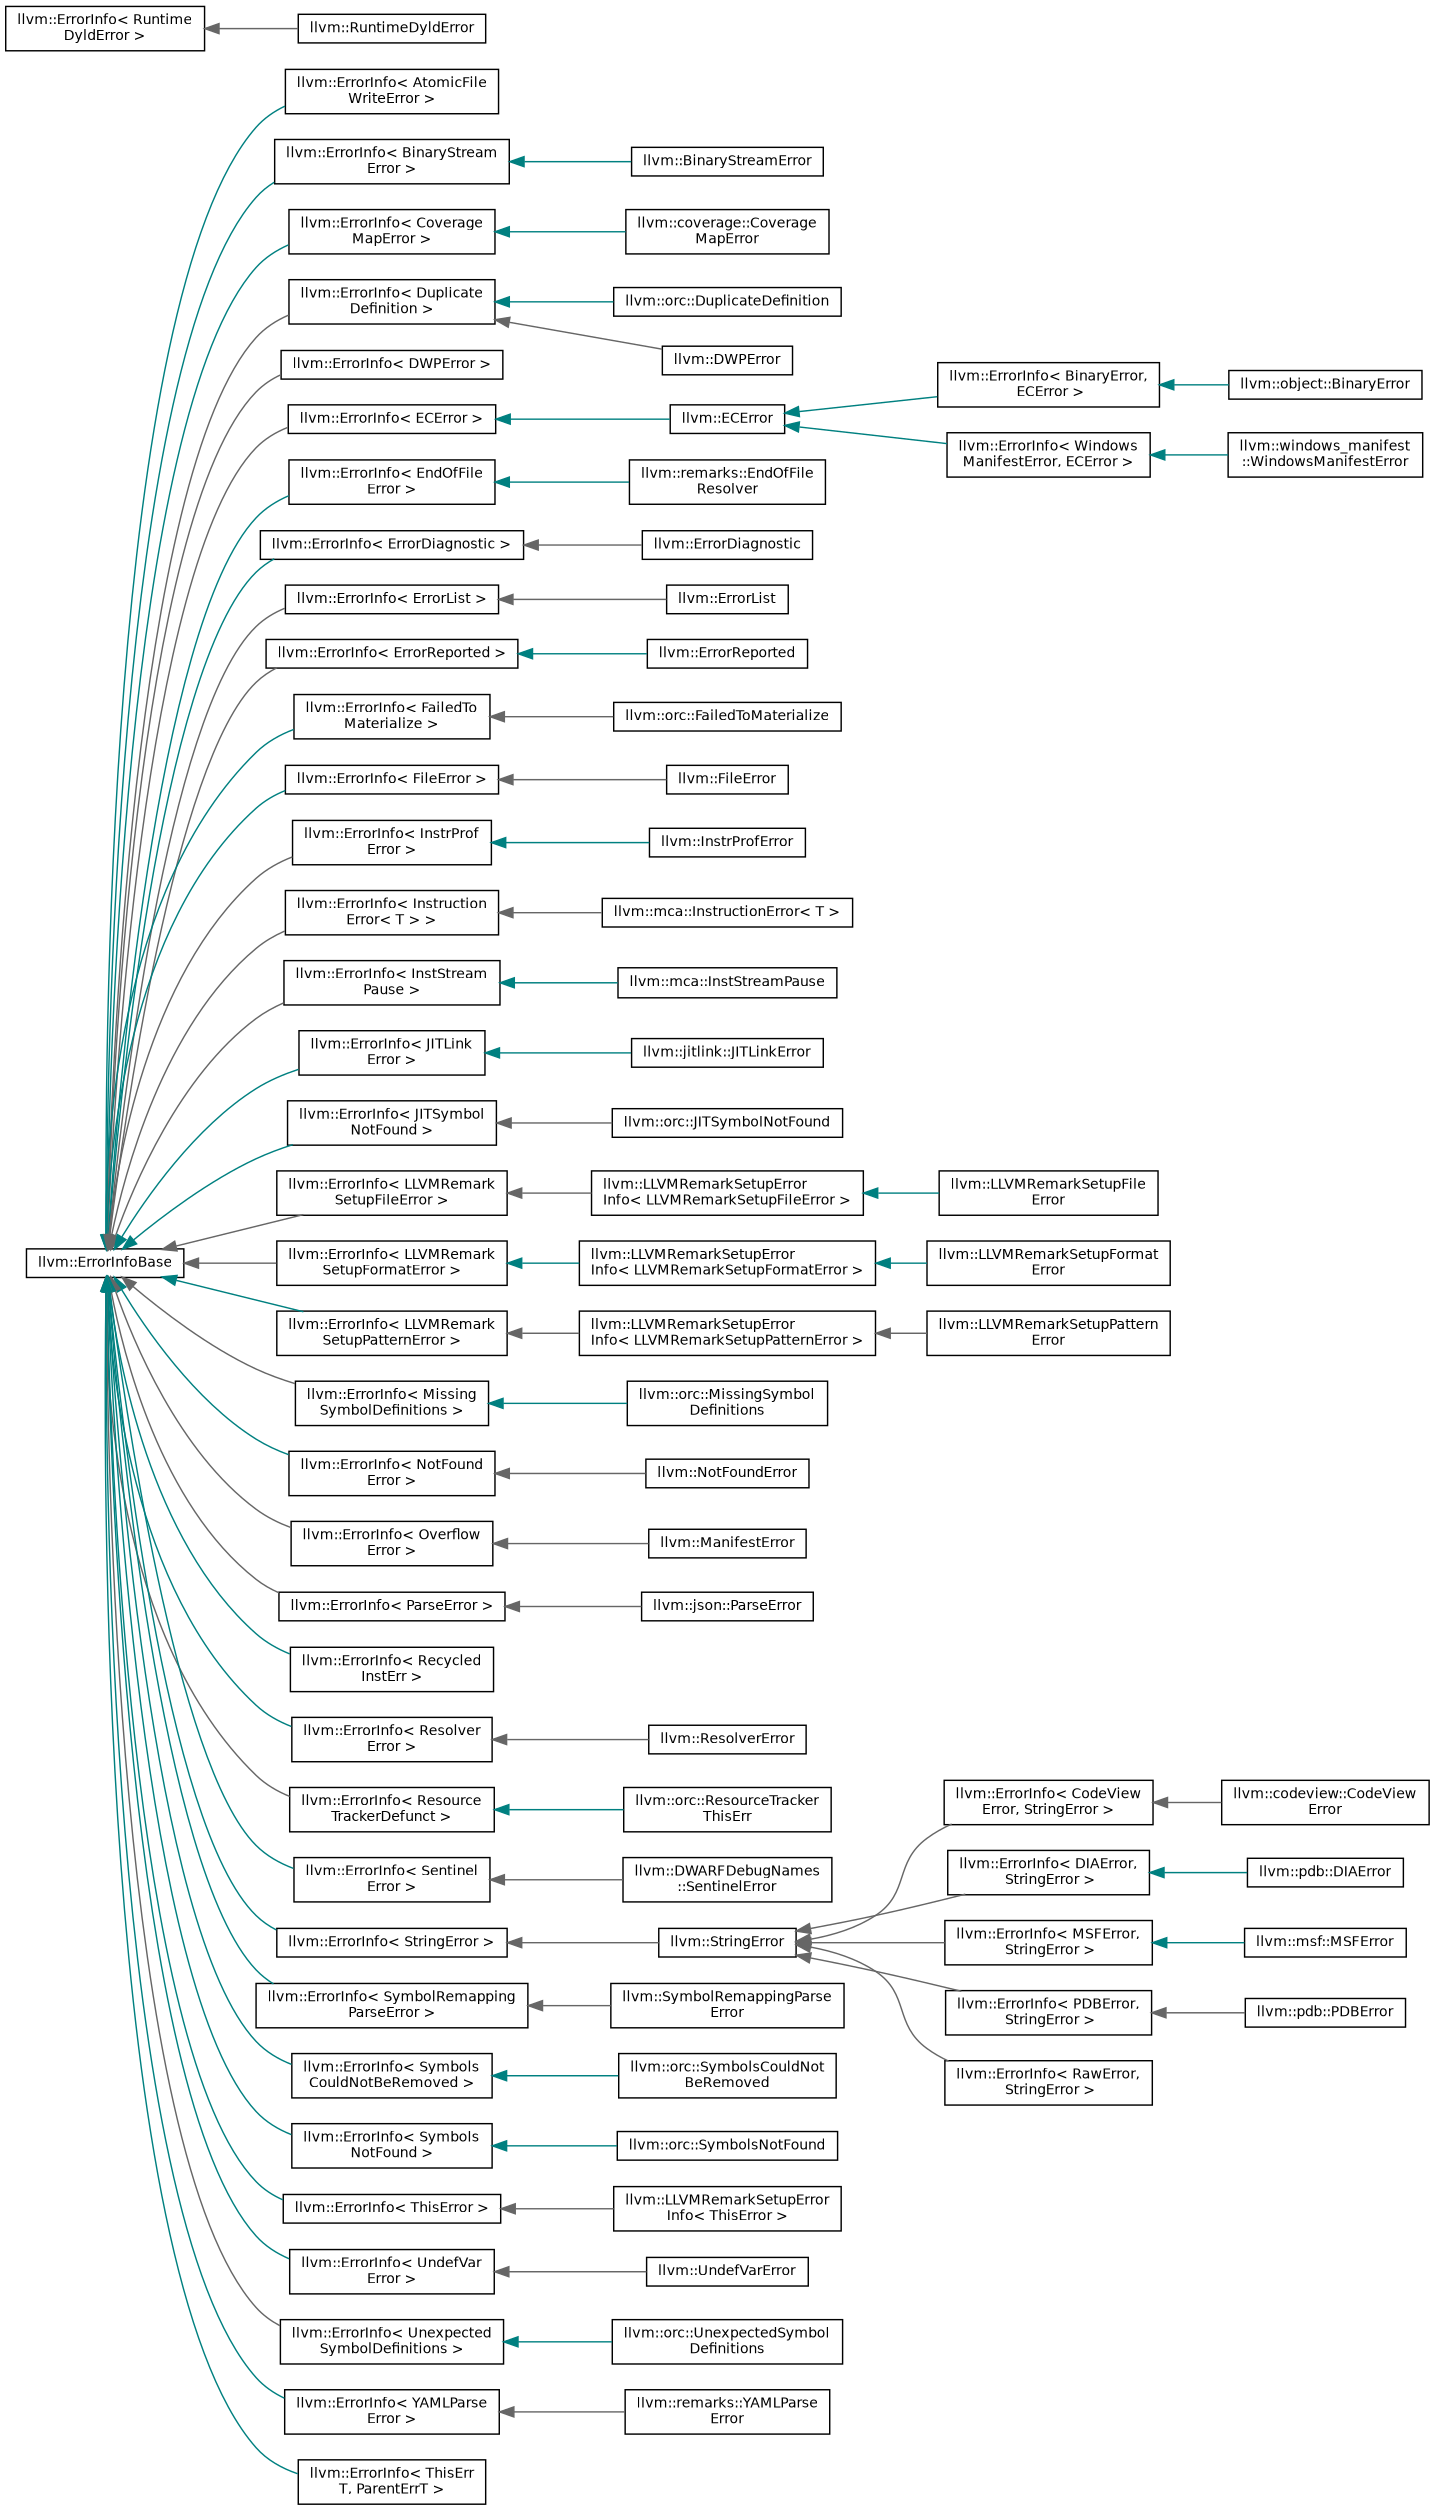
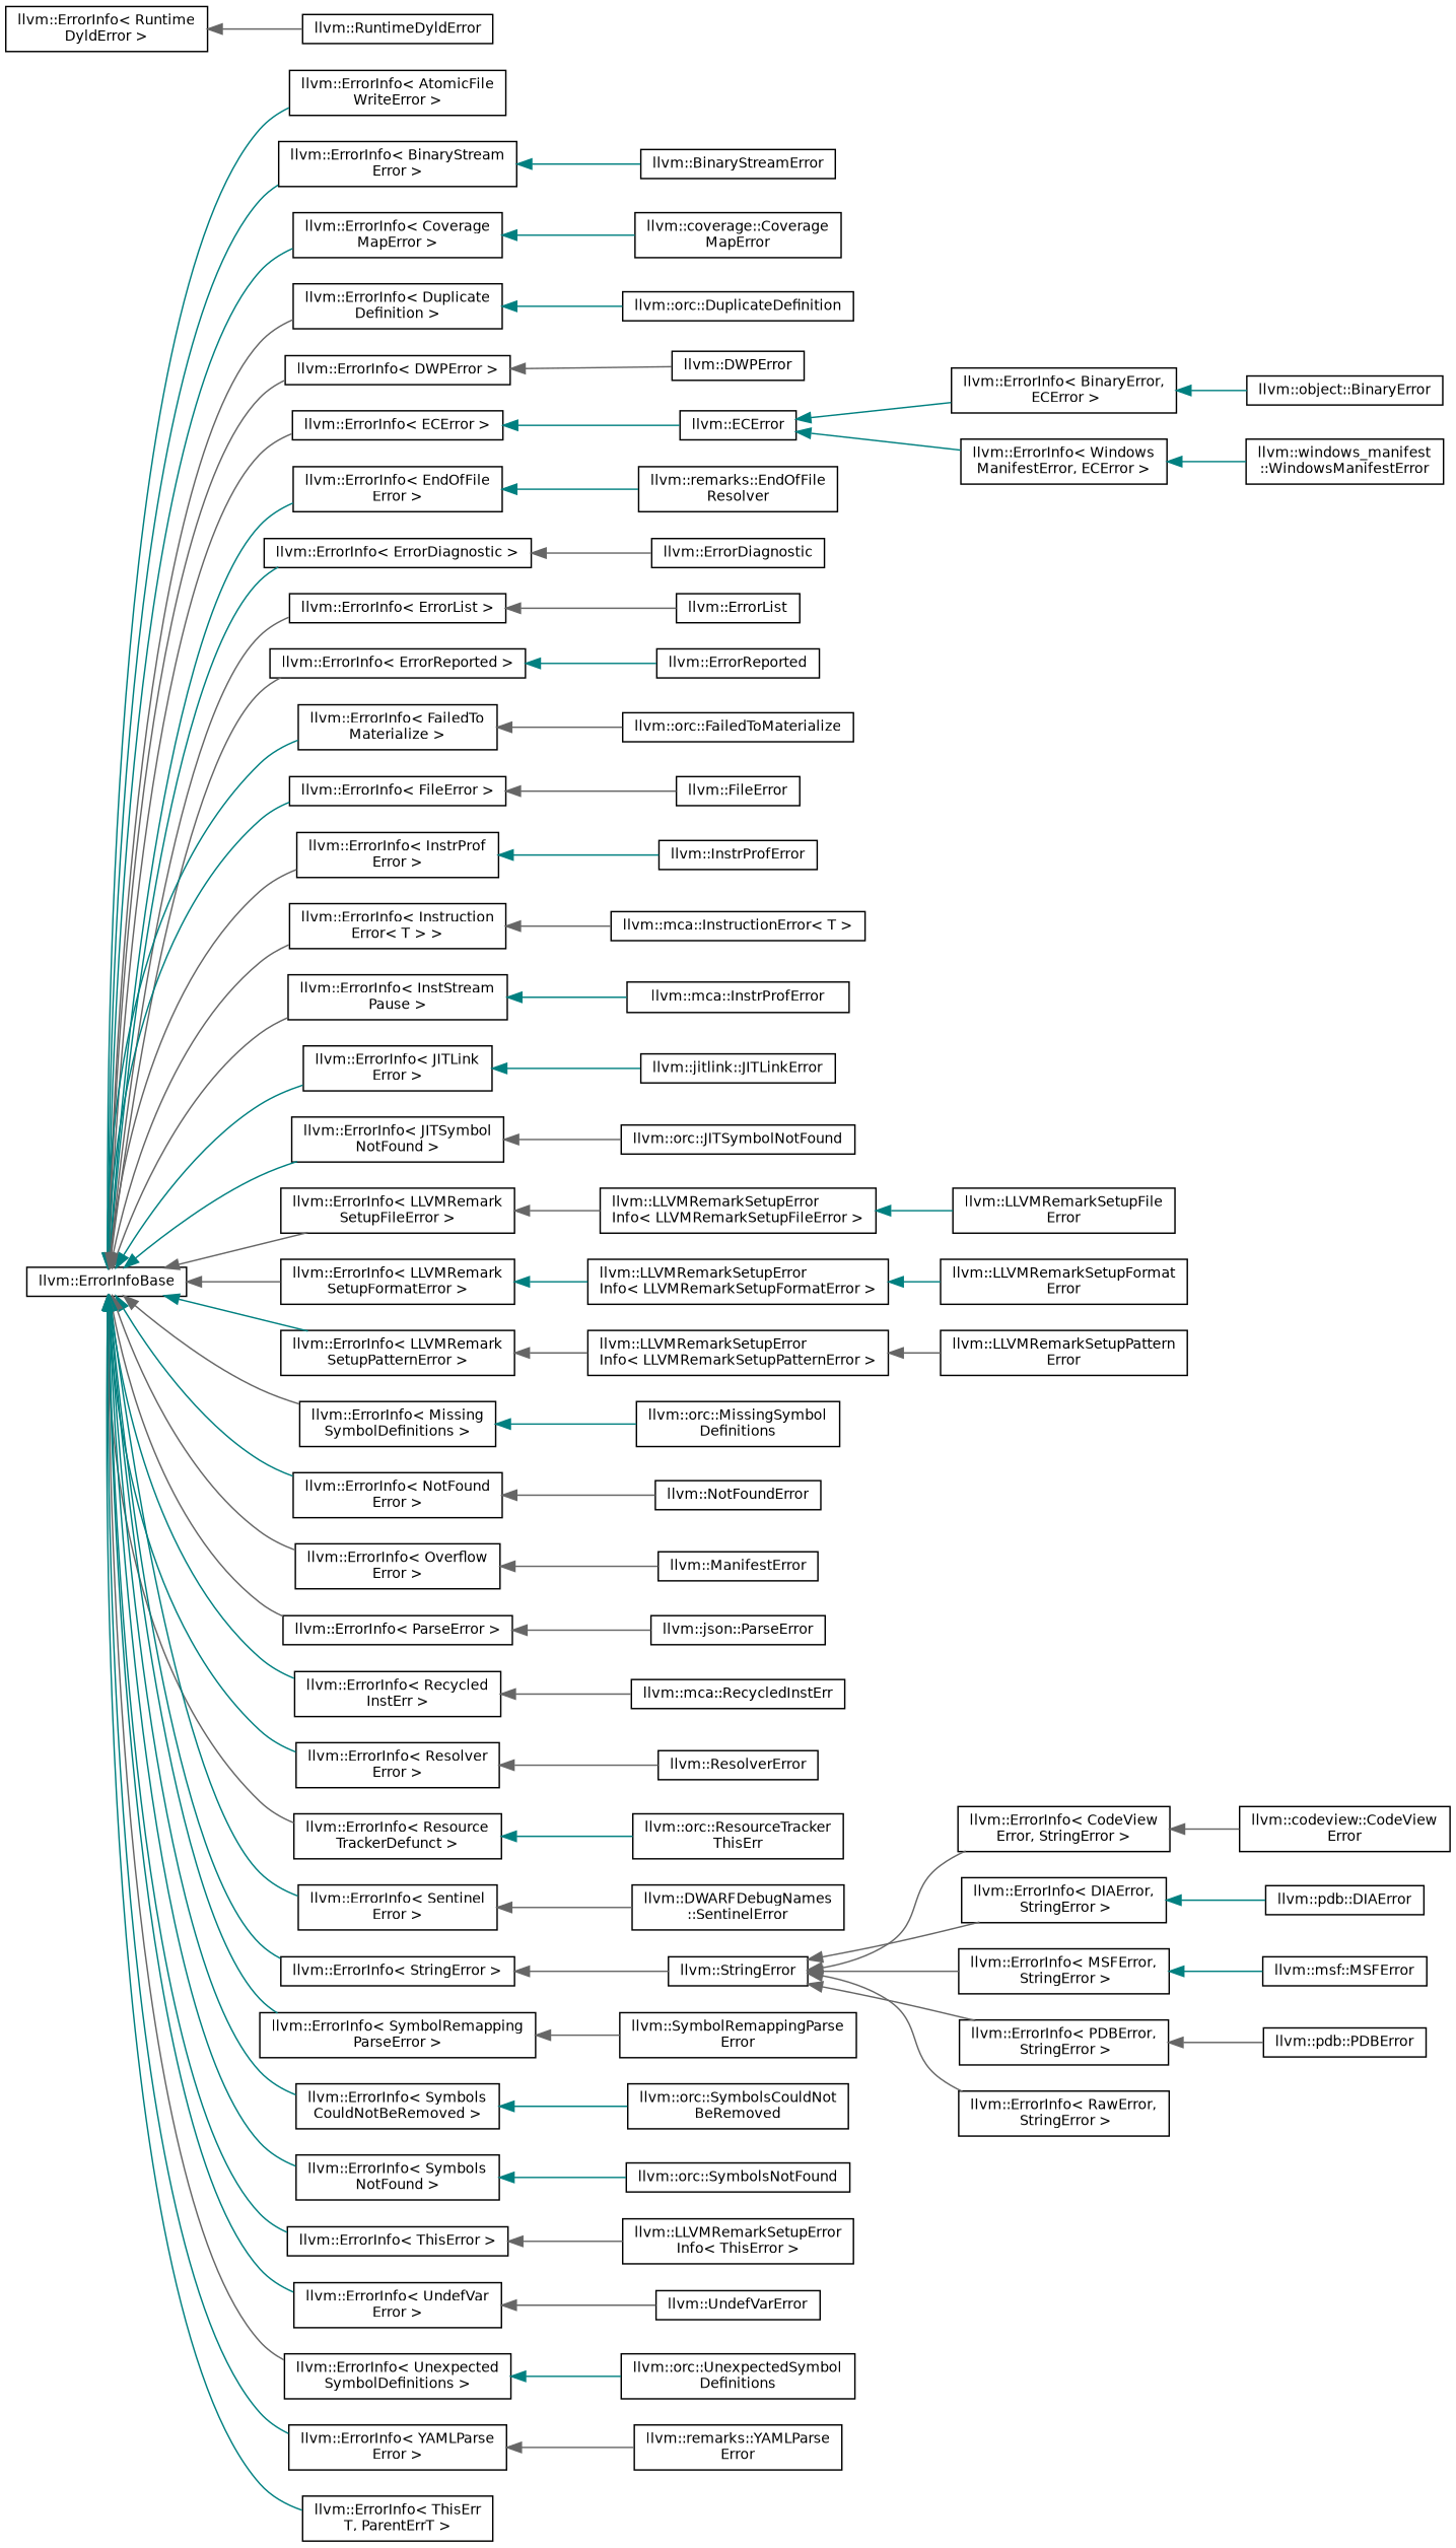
  digraph {
    rankdir=LR
    node [color=black fontname=Helvetica fontsize=10 shape=record]
    edge [color=teal dir=back fontname=Helvetica fontsize=10 labelfontname=Helvetica labelfontsize=10 style=solid]
    n1 [height=0.2 label="llvm::ErrorInfoBase" width=0.4]
    n2 [height=0.2 label="llvm::ErrorInfo\< AtomicFile\lWriteError \>" width=0.4]
    n3 [height=0.2 label="llvm::ErrorInfo\< BinaryStream\lError \>" width=0.4]
    n4 [height=0.2 label="llvm::ErrorInfo\< Coverage\lMapError \>" width=0.4]
    n5 [height=0.2 label="llvm::ErrorInfo\< Duplicate\lDefinition \>" width=0.4]
    n6 [height=0.2 label="llvm::ErrorInfo\< DWPError \>" width=0.4]
    n7 [height=0.2 label="llvm::ErrorInfo\< ECError \>" width=0.4]
    n8 [height=0.2 label="llvm::ErrorInfo\< EndOfFile\lError \>" width=0.4]
    n9 [height=0.2 label="llvm::ErrorInfo\< ErrorDiagnostic \>" width=0.4]
    n10 [height=0.2 label="llvm::ErrorInfo\< ErrorList \>" width=0.4]
    n11 [height=0.2 label="llvm::ErrorInfo\< ErrorReported \>" width=0.4]
    n12 [height=0.2 label="llvm::ErrorInfo\< FailedTo\lMaterialize \>" width=0.4]
    n13 [height=0.2 label="llvm::ErrorInfo\< FileError \>" width=0.4]
    n14 [height=0.2 label="llvm::ErrorInfo\< InstrProf\lError \>" width=0.4]
    n15 [height=0.2 label="llvm::ErrorInfo\< Instruction\lError\< T \> \>" width=0.4]
    n16 [height=0.2 label="llvm::ErrorInfo\< InstStream\lPause \>" width=0.4]
    n17 [height=0.2 label="llvm::ErrorInfo\< JITLink\lError \>" width=0.4]
    n18 [height=0.2 label="llvm::ErrorInfo\< JITSymbol\lNotFound \>" width=0.4]
    n19 [height=0.2 label="llvm::ErrorInfo\< LLVMRemark\lSetupFileError \>" width=0.4]
    n20 [height=0.2 label="llvm::ErrorInfo\< LLVMRemark\lSetupFormatError \>" width=0.4]
    n21 [height=0.2 label="llvm::ErrorInfo\< LLVMRemark\lSetupPatternError \>" width=0.4]
    n22 [height=0.2 label="llvm::ErrorInfo\< Missing\lSymbolDefinitions \>" width=0.4]
    n23 [height=0.2 label="llvm::ErrorInfo\< NotFound\lError \>" width=0.4]
    n24 [height=0.2 label="llvm::ErrorInfo\< Overflow\lError \>" width=0.4]
    n25 [height=0.2 label="llvm::ErrorInfo\< ParseError \>" width=0.4]
    n26 [height=0.2 label="llvm::ErrorInfo\< Recycled\lInstErr \>" width=0.4]
    n27 [height=0.2 label="llvm::ErrorInfo\< Resolver\lError \>" width=0.4]
    n28 [height=0.2 label="llvm::ErrorInfo\< Resource\lTrackerDefunct \>" width=0.4]
    n29 [height=0.2 label="llvm::ErrorInfo\< Sentinel\lError \>" width=0.4]
    n30 [height=0.2 label="llvm::ErrorInfo\< StringError \>" width=0.4]
    n31 [height=0.2 label="llvm::ErrorInfo\< SymbolRemapping\lParseError \>" width=0.4]
    n32 [height=0.2 label="llvm::ErrorInfo\< Symbols\lCouldNotBeRemoved \>" width=0.4]
    n33 [height=0.2 label="llvm::ErrorInfo\< Symbols\lNotFound \>" width=0.4]
    n34 [height=0.2 label="llvm::ErrorInfo\< ThisError \>" width=0.4]
    n35 [height=0.2 label="llvm::ErrorInfo\< UndefVar\lError \>" width=0.4]
    n36 [height=0.2 label="llvm::ErrorInfo\< Unexpected\lSymbolDefinitions \>" width=0.4]
    n37 [height=0.2 label="llvm::ErrorInfo\< YAMLParse\lError \>" width=0.4]
    n38 [height=0.2 label="llvm::ErrorInfo\< ThisErr\lT, ParentErrT \>" width=0.4]
    n39 [height=0.2 label="llvm::BinaryStreamError" width=0.4]
    n40 [height=0.2 label="llvm::coverage::Coverage\lMapError" width=0.4]
    n41 [height=0.2 label="llvm::orc::DuplicateDefinition" width=0.4]
    n42 [height=0.2 label="llvm::DWPError" width=0.4]
    n43 [height=0.2 label="llvm::ECError" width=0.4]
    n44 [height=0.2 label="llvm::remarks::EndOfFile\lResolver" width=0.4]
    n45 [height=0.2 label="llvm::ErrorDiagnostic" width=0.4]
    n46 [height=0.2 label="llvm::ErrorList" width=0.4]
    n47 [height=0.2 label="llvm::ErrorReported" width=0.4]
    n48 [height=0.2 label="llvm::orc::FailedToMaterialize" width=0.4]
    n49 [height=0.2 label="llvm::FileError" width=0.4]
    n50 [height=0.2 label="llvm::InstrProfError" width=0.4]
    n51 [height=0.2 label="llvm::mca::InstructionError\< T \>" width=0.4]
-   n52 [height=0.2 label="llvm::mca::InstStreamPause" width=0.4]
+   n52 [height=0.2 label="llvm::mca::InstrProfError" width=0.4]
    n53 [height=0.2 label="llvm::jitlink::JITLinkError" width=0.4]
    n54 [height=0.2 label="llvm::orc::JITSymbolNotFound" width=0.4]
    n55 [height=0.2 label="llvm::LLVMRemarkSetupError\lInfo\< LLVMRemarkSetupFileError \>" width=0.4]
    n56 [height=0.2 label="llvm::LLVMRemarkSetupError\lInfo\< LLVMRemarkSetupFormatError \>" width=0.4]
    n57 [height=0.2 label="llvm::LLVMRemarkSetupError\lInfo\< LLVMRemarkSetupPatternError \>" width=0.4]
    n58 [height=0.2 label="llvm::orc::MissingSymbol\lDefinitions" width=0.4]
    n59 [height=0.2 label="llvm::NotFoundError" width=0.4]
    n60 [height=0.2 label="llvm::ManifestError" width=0.4]
    n61 [height=0.2 label="llvm::json::ParseError" width=0.4]
+   n62 [height=0.2 label="llvm::mca::RecycledInstErr" width=0.4]
    n63 [height=0.2 label="llvm::ResolverError" width=0.4]
    n64 [height=0.2 label="llvm::orc::ResourceTracker\lThisErr" width=0.4]
    n65 [height=0.2 label="llvm::ErrorInfo\< Runtime\lDyldError \>" width=0.4]
    n66 [height=0.2 label="llvm::RuntimeDyldError" width=0.4]
    n67 [height=0.2 label="llvm::DWARFDebugNames\l::SentinelError" width=0.4]
    n68 [height=0.2 label="llvm::StringError" width=0.4]
    n69 [height=0.2 label="llvm::SymbolRemappingParse\lError" width=0.4]
    n70 [height=0.2 label="llvm::orc::SymbolsCouldNot\lBeRemoved" width=0.4]
    n71 [height=0.2 label="llvm::orc::SymbolsNotFound" width=0.4]
    n72 [height=0.2 label="llvm::LLVMRemarkSetupError\lInfo\< ThisError \>" width=0.4]
    n73 [height=0.2 label="llvm::UndefVarError" width=0.4]
    n74 [height=0.2 label="llvm::orc::UnexpectedSymbol\lDefinitions" width=0.4]
    n75 [height=0.2 label="llvm::remarks::YAMLParse\lError" width=0.4]
    n76 [height=0.2 label="llvm::ErrorInfo\< BinaryError,\l ECError \>" width=0.4]
    n77 [height=0.2 label="llvm::ErrorInfo\< Windows\lManifestError, ECError \>" width=0.4]
    n78 [height=0.2 label="llvm::object::BinaryError" width=0.4]
    n79 [height=0.2 label="llvm::windows_manifest\l::WindowsManifestError" width=0.4]
    n80 [height=0.2 label="llvm::LLVMRemarkSetupFile\lError" width=0.4]
    n81 [height=0.2 label="llvm::LLVMRemarkSetupFormat\lError" width=0.4]
    n82 [height=0.2 label="llvm::LLVMRemarkSetupPattern\lError" width=0.4]
    n83 [height=0.2 label="llvm::ErrorInfo\< CodeView\lError, StringError \>" width=0.4]
    n84 [height=0.2 label="llvm::ErrorInfo\< DIAError,\l StringError \>" width=0.4]
    n85 [height=0.2 label="llvm::ErrorInfo\< MSFError,\l StringError \>" width=0.4]
    n86 [height=0.2 label="llvm::ErrorInfo\< PDBError,\l StringError \>" width=0.4]
    n87 [height=0.2 label="llvm::ErrorInfo\< RawError,\l StringError \>" width=0.4]
    n88 [height=0.2 label="llvm::codeview::CodeView\lError" width=0.4]
    n89 [height=0.2 label="llvm::pdb::DIAError" width=0.4]
    n90 [height=0.2 label="llvm::msf::MSFError" width=0.4]
    n91 [height=0.2 label="llvm::pdb::PDBError" width=0.4]
    n1 -> n2
    n1 -> n3
    n1 -> n4
    n1 -> n5 [color=gray40]
    n1 -> n6 [color=gray40]
    n1 -> n7 [color=gray40]
    n1 -> n8
    n1 -> n9
    n1 -> n10 [color=gray40]
    n1 -> n11 [color=gray40]
    n1 -> n12
    n1 -> n13
    n1 -> n14 [color=gray40]
    n1 -> n15 [color=gray40]
    n1 -> n16 [color=gray40]
    n1 -> n17
    n1 -> n18
    n1 -> n19 [color=gray40]
    n1 -> n20 [color=gray40]
    n1 -> n21
    n1 -> n22 [color=gray40]
    n1 -> n23
    n1 -> n24 [color=gray40]
    n1 -> n25 [color=gray40]
    n1 -> n26
    n1 -> n27
    n1 -> n28 [color=gray40]
    n1 -> n29
    n1 -> n30
    n1 -> n31
    n1 -> n32
    n1 -> n33
    n1 -> n34
    n1 -> n35
    n1 -> n36 [color=gray40]
    n1 -> n37
    n1 -> n38
    n3 -> n39
    n4 -> n40
    n5 -> n41
-   n5 -> n42 [color=gray40]
+   n6 -> n42 [color=gray40]
    n7 -> n43
    n8 -> n44
    n9 -> n45 [color=gray40]
    n10 -> n46 [color=gray40]
    n11 -> n47
    n12 -> n48 [color=gray40]
    n13 -> n49 [color=gray40]
    n14 -> n50
    n15 -> n51 [color=gray40]
    n16 -> n52
    n17 -> n53
    n18 -> n54 [color=gray40]
    n19 -> n55 [color=gray40]
    n20 -> n56
    n21 -> n57 [color=gray40]
    n22 -> n58
    n23 -> n59 [color=gray40]
    n24 -> n60 [color=gray40]
    n25 -> n61 [color=gray40]
+   n26 -> n62 [color=gray40]
    n27 -> n63 [color=gray40]
    n28 -> n64
    n29 -> n67 [color=gray40]
    n30 -> n68 [color=gray40]
    n31 -> n69 [color=gray40]
    n32 -> n70
    n33 -> n71
    n34 -> n72 [color=gray40]
    n35 -> n73 [color=gray40]
    n36 -> n74
    n37 -> n75 [color=gray40]
    n43 -> n76
    n43 -> n77
    n55 -> n80
    n56 -> n81
    n57 -> n82 [color=gray40]
    n65 -> n66 [color=gray40]
    n68 -> n83 [color=gray40]
    n68 -> n84 [color=gray40]
    n68 -> n85 [color=gray40]
    n68 -> n86 [color=gray40]
    n68 -> n87 [color=gray40]
    n76 -> n78
    n77 -> n79
    n83 -> n88 [color=gray40]
    n84 -> n89
    n85 -> n90
    n86 -> n91 [color=gray40]
  }
